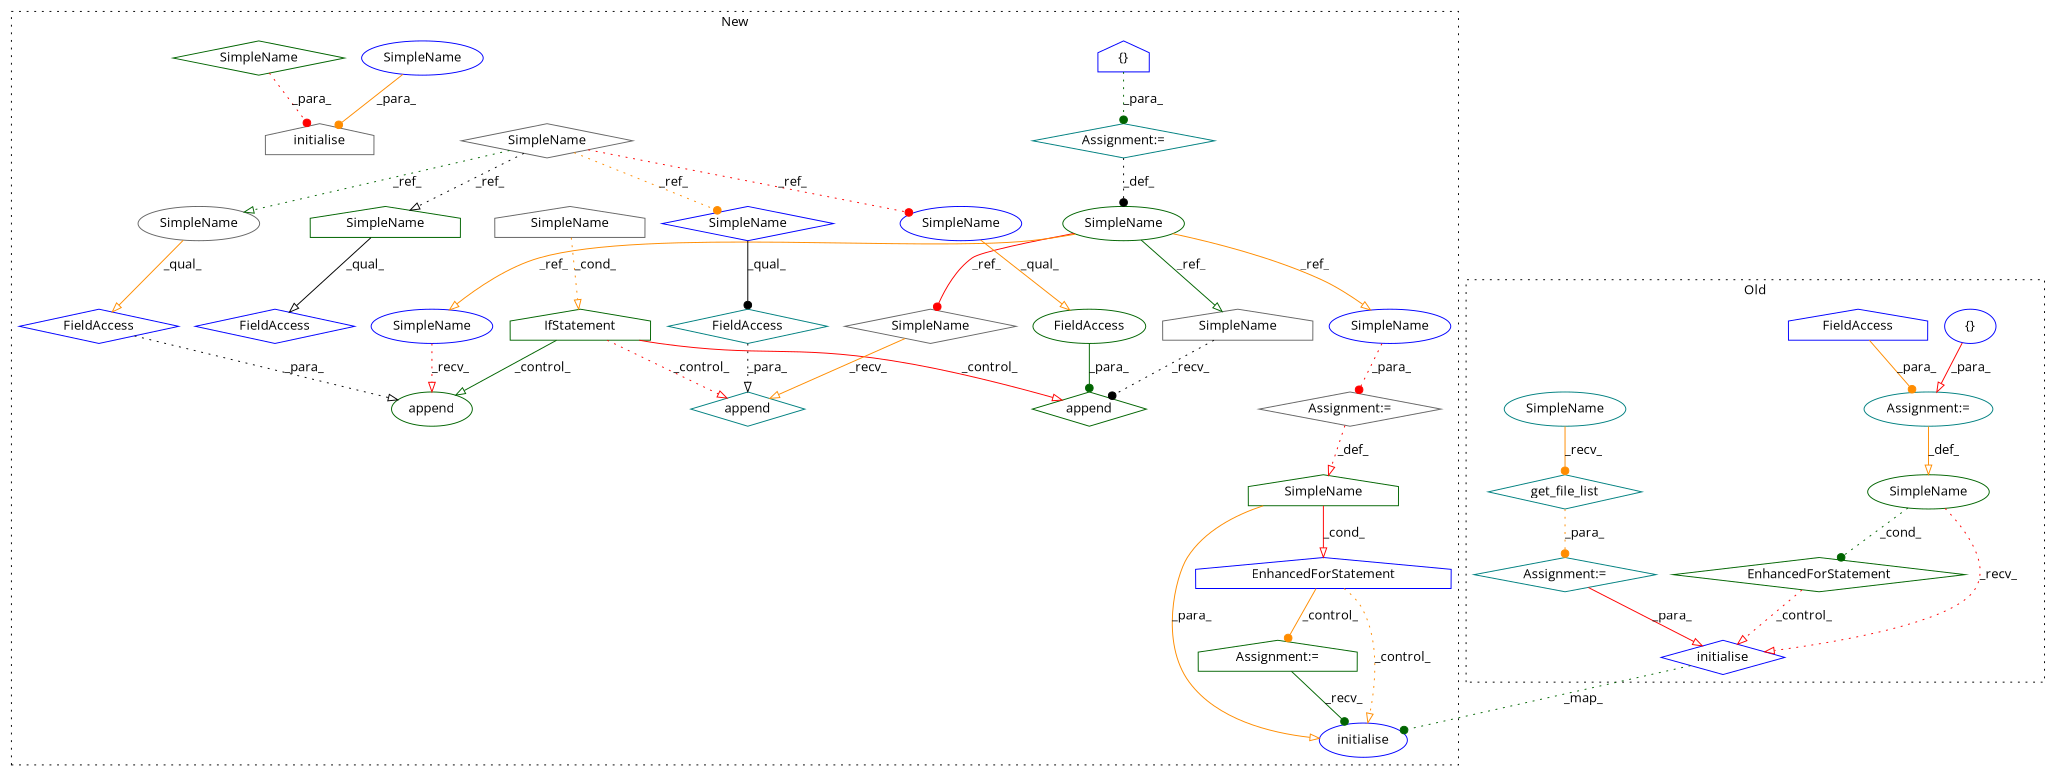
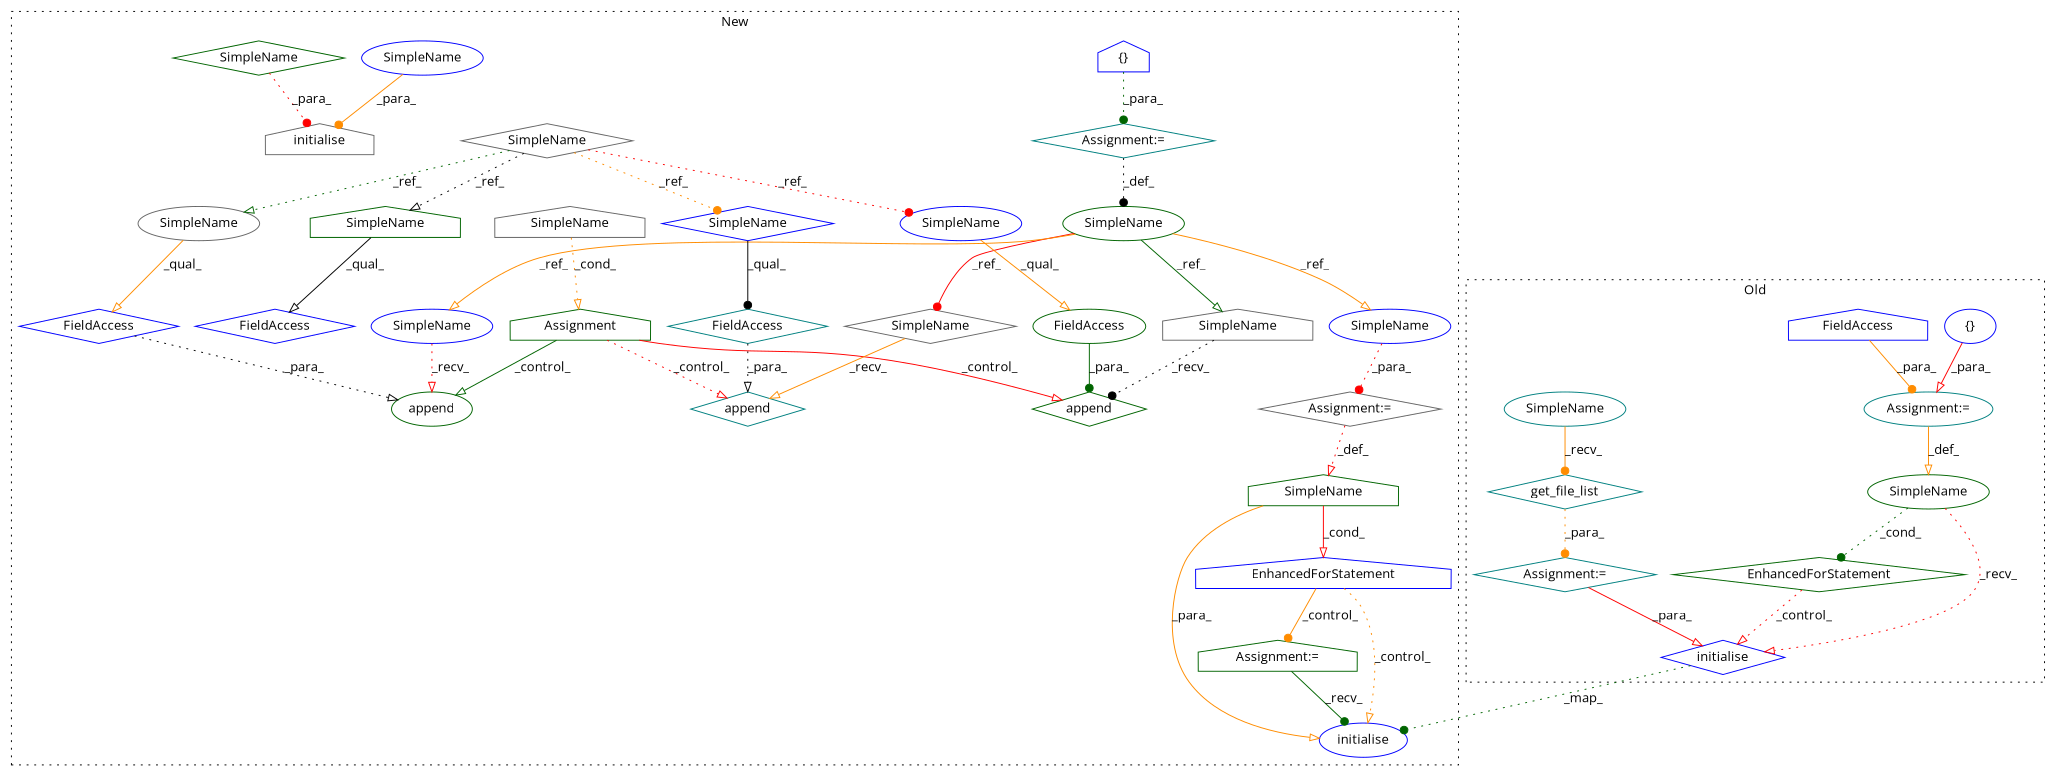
  digraph {
    fontname="Open Sans"
    node [a=42 l=10 s="3664,3775" shape=diamond color=blue fontname="Open Sans"]
    edge [color=darkorange style=solid arrowhead=onormal fontname="Open Sans"]
    n1 [a=70 l="53,2" label=EnhancedForStatement color=darkgreen]
    n2 [a=4 l="1,1" label="{}" s="3568,3603" shape=ellipse]
    n3 [a=7 l="53,2" label="Assignment:=" shape=ellipse color=teal]
    n4 [a=32 l="11,1" label=initialise s="3792,3834"]
    n5 [l=6 label=SimpleName s=3754 shape=ellipse color=darkgreen]
    n6 [a=32 l=15 label=get_file_list s=3643 color=teal]
    n7 [a=7 l=1 label="Assignment:=" s=3625 color=teal]
    n8 [a=22 l=12 label=FieldAccess s=3763 shape=house]
    n9 [l=16 label=SimpleName s=3626 shape=ellipse color=teal]
    n10 [a=32 l="11,1" label=initialise s="4126,4168" shape=house color=gray40]
    n11 [a=32 l="11,1" label=initialise s="3891,3933" shape=ellipse]
    n12 [a=4 l=2 label="{}" s=3442 shape=house]
    n13 [a=70 l="57,2" label=EnhancedForStatement s="3744,3827" shape=house]
    n14 [l=9 label=SimpleName s=3805 shape=house color=darkgreen]
    n15 [a=7 l=1 label="Assignment:=" s=3845 shape=house color=darkgreen]
    n16 [a=7 l="57,2" label="Assignment:=" s="3744,3827" color=gray40]
    n17 [label=SimpleName s=3422 shape=ellipse color=darkgreen]
    n18 [a=32 l="7,1" label=append s="3576,3616" shape=ellipse color=darkgreen]
    n19 [label=SimpleName shape=house color=gray40 l="" s=""]
    n20 [a=32 l="7,1" label=append s="3654,3687" color=teal]
    n21 [a=22 l=33 label=FieldAccess s=3583]
    n22 [l=16 label=SimpleName s=3114 color=gray40]
    n23 [a=22 l=26 label=FieldAccess s=3661 color=teal]
    n24 [a=22 l=28 label=FieldAccess s=3526 shape=ellipse color=darkgreen]
    n25 [a=22 l=31 label=FieldAccess s=4070]
-   n26 [a=25 l="4,2" label=IfStatement s="3452,3496" shape=house color=darkgreen]
+   n26 [a=25 l="4,2" label=Assignment s="3452,3496" shape=house color=darkgreen]
    n27 [a=7 l=1 label="Assignment:=" s=3432 color=teal]
    n28 [a=32 l="7,1" label=append s="3519,3554" color=darkgreen]
    n29 [label=SimpleName s=4148 color=darkgreen]
    n30 [l=16 label=SimpleName s=3526 shape=ellipse]
    n31 [l=16 label=SimpleName s=3583 shape=ellipse color=gray40]
    n32 [l=16 label=SimpleName s=4070 shape=house color=darkgreen]
    n33 [l=16 label=SimpleName s=3661]
    n34 [label=SimpleName s=4137 shape=ellipse]
    n35 [label=SimpleName s=3643 color=gray40]
    n36 [label=SimpleName s=3565 shape=ellipse]
    n37 [label=SimpleName s=3817 shape=ellipse]
    n38 [label=SimpleName s=3508 shape=house color=gray40]
    subgraph cluster_1 {
      label=Old
      style=dotted
      n1
      n2
      n3
      n4
      n5
      n6
      n7
      n8
      n9
    }
    subgraph cluster_2 {
      label=New
      style=dotted
      n10
      n11
      n12
      n13
      n14
      n15
      n16
      n17
      n18
      n19
      n20
      n21
      n22
      n23
      n24
      n25
      n26
      n27
      n28
      n29
      n30
      n31
      n32
      n33
      n34
      n35
      n36
      n37
      n38
    }
    n1 -> n4 [label=_control_ color=red style=dotted]
    n2 -> n3 [label=_para_ color=red]
    n3 -> n5 [label=_def_]
    n4 -> n11 [label=_map_ color=darkgreen style=dotted arrowhead=dot]
    n5 -> n1 [label=_cond_ color=darkgreen style=dotted arrowhead=dot]
    n5 -> n4 [label=_recv_ color=red style=dotted]
    n6 -> n7 [label=_para_ style=dotted arrowhead=dot]
    n7 -> n4 [label=_para_ color=red]
    n8 -> n3 [label=_para_ arrowhead=dot]
    n9 -> n6 [label=_recv_ arrowhead=dot]
    n12 -> n27 [label=_para_ color=darkgreen style=dotted arrowhead=dot]
    n13 -> n11 [label=_control_ style=dotted]
    n13 -> n15 [label=_control_ arrowhead=dot]
    n14 -> n11 [label=_para_]
    n14 -> n13 [label=_cond_ color=red]
    n15 -> n11 [label=_recv_ color=darkgreen arrowhead=dot]
    n16 -> n14 [label=_def_ color=red style=dotted]
    n17 -> n35 [label=_ref_ color=red arrowhead=dot]
    n17 -> n36 [label=_ref_]
    n17 -> n37 [label=_ref_]
    n17 -> n38 [label=_ref_ color=darkgreen]
    n19 -> n26 [label=_cond_ style=dotted]
    n21 -> n18 [label=_para_ color=black style=dotted]
    n22 -> n30 [label=_ref_ color=red style=dotted arrowhead=dot]
    n22 -> n31 [label=_ref_ color=darkgreen style=dotted]
    n22 -> n32 [label=_ref_ color=black style=dotted]
    n22 -> n33 [label=_ref_ style=dotted arrowhead=dot]
    n23 -> n20 [label=_para_ color=black style=dotted]
    n24 -> n28 [label=_para_ color=darkgreen arrowhead=dot]
    n26 -> n18 [label=_control_ color=darkgreen]
    n26 -> n20 [label=_control_ color=red style=dotted]
    n26 -> n28 [label=_control_ color=red]
    n27 -> n17 [label=_def_ color=black style=dotted arrowhead=dot]
    n29 -> n10 [label=_para_ color=red style=dotted arrowhead=dot]
    n30 -> n24 [label=_qual_]
    n31 -> n21 [label=_qual_]
    n32 -> n25 [label=_qual_ color=black]
    n33 -> n23 [label=_qual_ color=black arrowhead=dot]
    n34 -> n10 [label=_para_ arrowhead=dot]
    n35 -> n20 [label=_recv_]
    n36 -> n18 [label=_recv_ color=red style=dotted]
    n37 -> n16 [label=_para_ color=red style=dotted arrowhead=dot]
    n38 -> n28 [label=_recv_ color=black style=dotted arrowhead=dot]
  }
